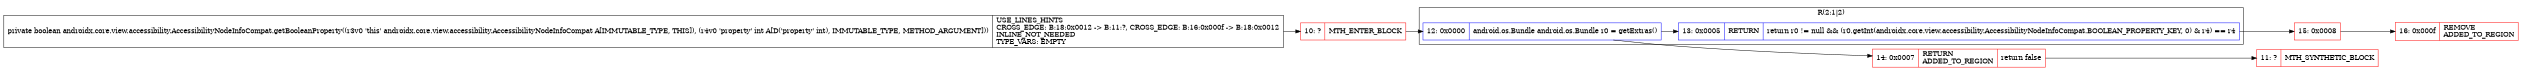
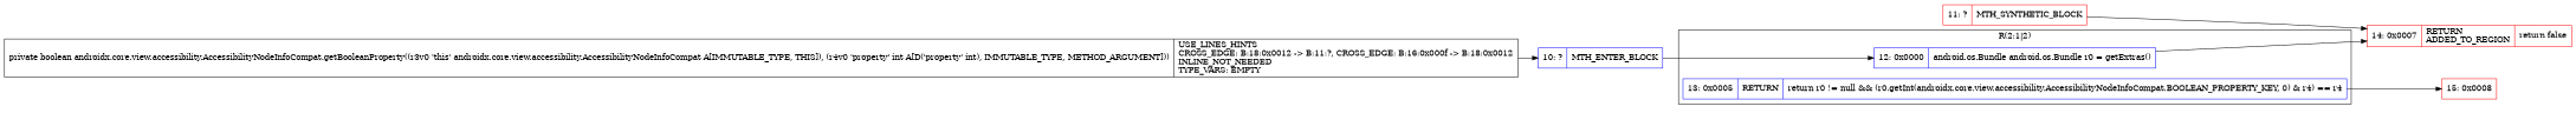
  digraph {
    rankdir=LR
    node [color=red shape=record]
    n1 [color=blue label="{12\:\ 0x0000|android.os.Bundle android.os.Bundle r0 = getExtras()\l}"]
    n2 [color=blue label="{13\:\ 0x0005|RETURN\l|return r0 != null && (r0.getInt(androidx.core.view.accessibility.AccessibilityNodeInfoCompat.BOOLEAN_PROPERTY_KEY, 0) & r4) == r4\l}"]
    n3 [label="{14\:\ 0x0007|RETURN\lADDED_TO_REGION\l|return false\l}"]
    n4 [label="{15\:\ 0x0008}"]
    n5 [label="{11\:\ ?|MTH_SYNTHETIC_BLOCK\l}"]
-   n6 [label="{16\:\ 0x000f|REMOVE\lADDED_TO_REGION\l}"]
-   n7 [label="{10\:\ ?|MTH_ENTER_BLOCK\l}"]
+   n7 [color=blue label="{10\:\ ?|MTH_ENTER_BLOCK\l}"]
    n8 [label="{private boolean androidx.core.view.accessibility.AccessibilityNodeInfoCompat.getBooleanProperty((r3v0 'this' androidx.core.view.accessibility.AccessibilityNodeInfoCompat A[IMMUTABLE_TYPE, THIS]), (r4v0 'property' int A[D('property' int), IMMUTABLE_TYPE, METHOD_ARGUMENT]))  | USE_LINES_HINTS\lCROSS_EDGE: B:18:0x0012 \-\> B:11:?, CROSS_EDGE: B:16:0x000f \-\> B:18:0x0012\lINLINE_NOT_NEEDED\lTYPE_VARS: EMPTY\l}" color=""]
    subgraph cluster_1 {
      label="R(2:1|2)"
      n1
      n2
    }
-   n1 -> n2
    n1 -> n3
    n2 -> n4
-   n3 -> n5
-   n4 -> n6
+   n5 -> n3
    n7 -> n1
    n8 -> n7
  }
